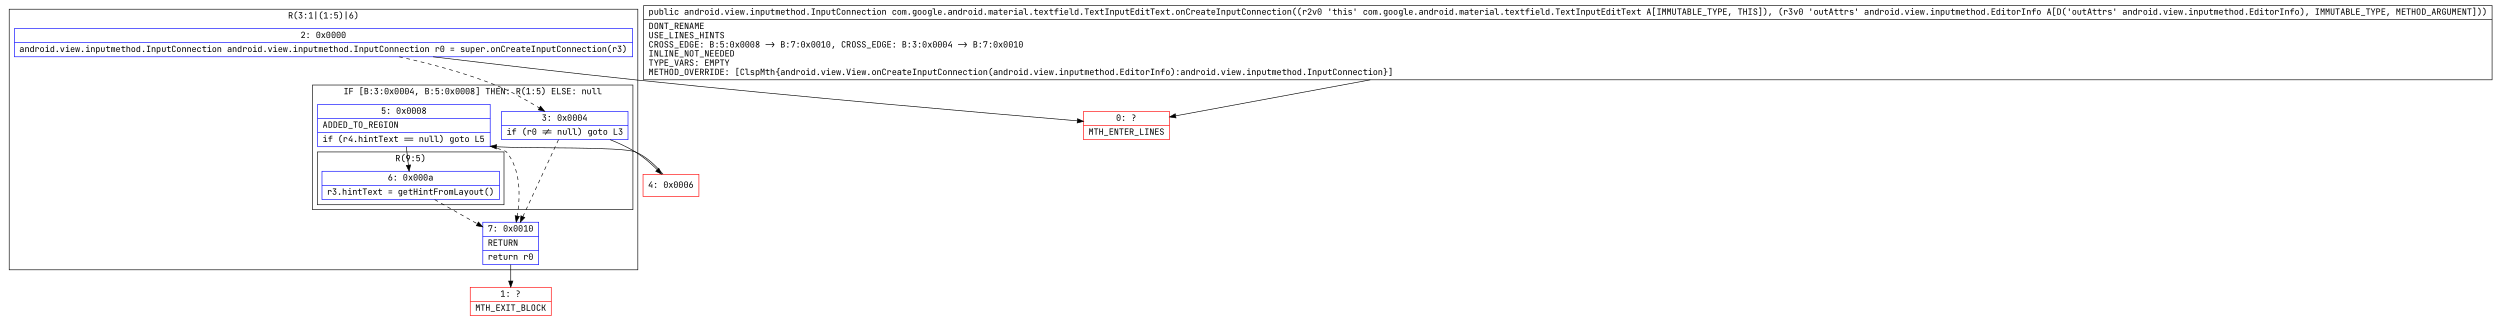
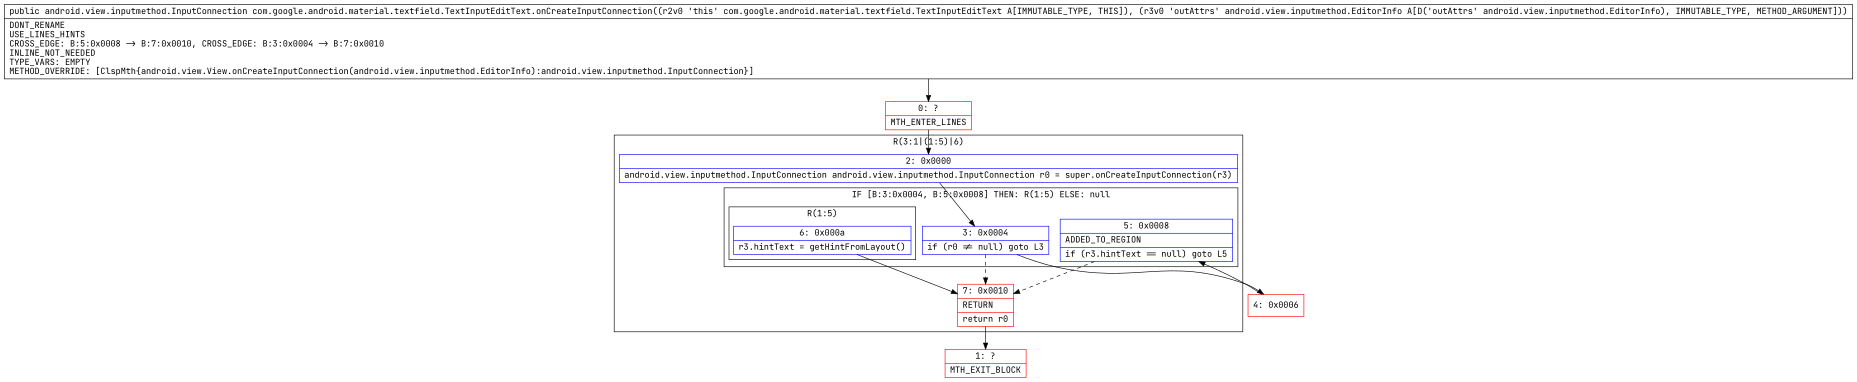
  digraph {
    fontname="JetBrains Mono"
    node [color=blue fontname="JetBrains Mono" shape=record]
    edge [fontname="JetBrains Mono"]
    n1 [label="{6\:\ 0x000a|r3.hintText = getHintFromLayout()\l}"]
    n2 [label="{3\:\ 0x0004|if (r0 != null) goto L3\l}"]
-   n3 [label="{5\:\ 0x0008|ADDED_TO_REGION\l|if (r4.hintText == null) goto L5\l}"]
+   n3 [label="{5\:\ 0x0008|ADDED_TO_REGION\l|if (r3.hintText == null) goto L5\l}"]
    n4 [label="{2\:\ 0x0000|android.view.inputmethod.InputConnection android.view.inputmethod.InputConnection r0 = super.onCreateInputConnection(r3)\l}"]
-   n5 [label="{7\:\ 0x0010|RETURN\l|return r0\l}"]
+   n5 [color=red label="{7\:\ 0x0010|RETURN\l|return r0\l}"]
    n6 [color=red label="{4\:\ 0x0006}"]
    n7 [color=red label="{1\:\ ?|MTH_EXIT_BLOCK\l}"]
    n8 [color=red label="{0\:\ ?|MTH_ENTER_LINES\l}"]
    n9 [label="{public android.view.inputmethod.InputConnection com.google.android.material.textfield.TextInputEditText.onCreateInputConnection((r2v0 'this' com.google.android.material.textfield.TextInputEditText A[IMMUTABLE_TYPE, THIS]), (r3v0 'outAttrs' android.view.inputmethod.EditorInfo A[D('outAttrs' android.view.inputmethod.EditorInfo), IMMUTABLE_TYPE, METHOD_ARGUMENT]))  | DONT_RENAME\lUSE_LINES_HINTS\lCROSS_EDGE: B:5:0x0008 \-\> B:7:0x0010, CROSS_EDGE: B:3:0x0004 \-\> B:7:0x0010\lINLINE_NOT_NEEDED\lTYPE_VARS: EMPTY\lMETHOD_OVERRIDE: [ClspMth\{android.view.View.onCreateInputConnection(android.view.inputmethod.EditorInfo):android.view.inputmethod.InputConnection\}]\l}" color=""]
    subgraph cluster_1 {
      label="R(3:1|(1:5)|6)"
      n4
      n5
      subgraph cluster_2 {
        label="IF [B:3:0x0004, B:5:0x0008] THEN: R(1:5) ELSE: null"
        n2
        n3
        subgraph cluster_3 {
-         label="R(9:5)"
+         label="R(1:5)"
          n1
        }
      }
    }
-   n1 -> n5 [style=dashed]
+   n1 -> n5
    n2 -> n5 [style=dashed]
    n2 -> n6
-   n3 -> n1
    n3 -> n5 [style=dashed]
-   n4 -> n2 [style=dashed]
+   n4 -> n2
    n5 -> n7
    n6 -> n3
-   n4 -> n8
+   n8 -> n4
    n9 -> n8
  }
